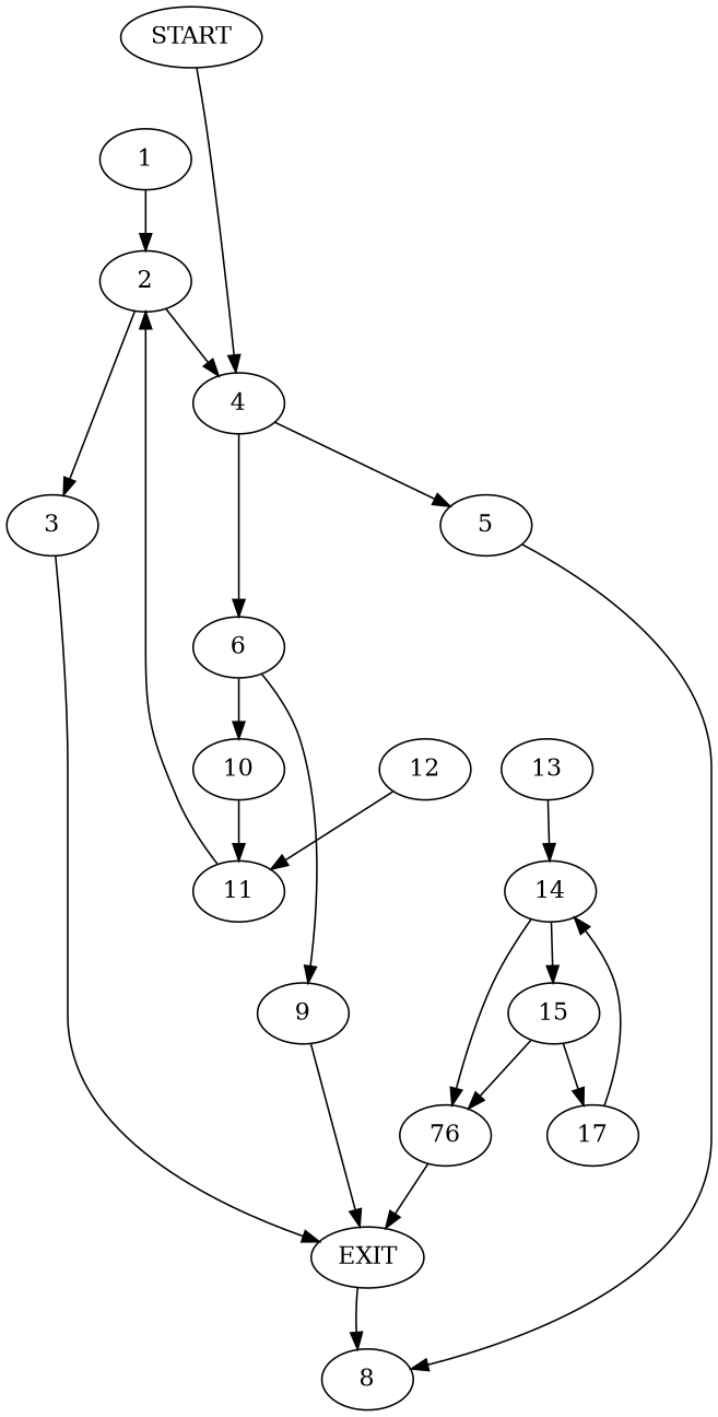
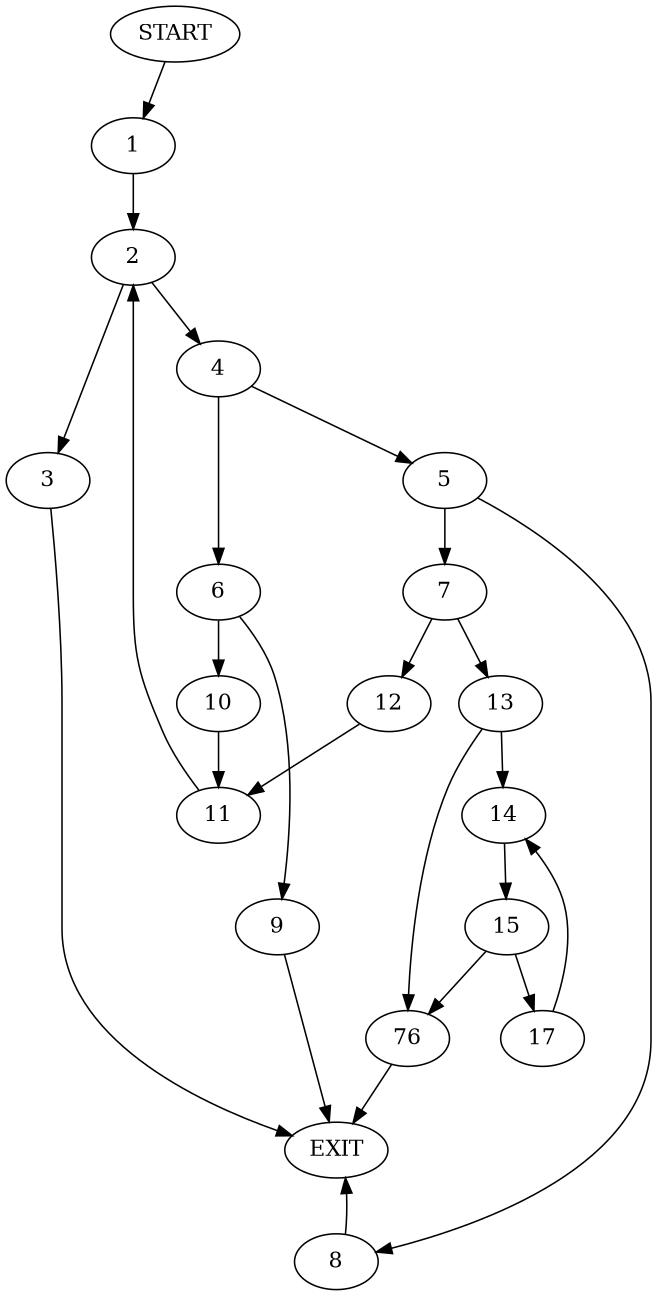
  digraph {
    n1 [label=START]
    1
    2
    n4 [label=EXIT]
    3
    4
    5
    6
+   7
    8
    9
    10
    12
    13
    11
    14
    15
    n18 [label=76]
    17
-   n1 -> 4
+   n1 -> 1
    1 -> 2
    2 -> 3
    2 -> 4
    3 -> n4
    4 -> 5
    4 -> 6
+   5 -> 7
    5 -> 8
    6 -> 9
    6 -> 10
-   n4 -> 8
+   7 -> 12
+   7 -> 13
+   8 -> n4
    9 -> n4
    10 -> 11
    12 -> 11
    13 -> 14
    11 -> 2
    14 -> 15
-   14 -> n18
+   13 -> n18
    15 -> n18
    15 -> 17
    n18 -> n4
    17 -> 14
  }
